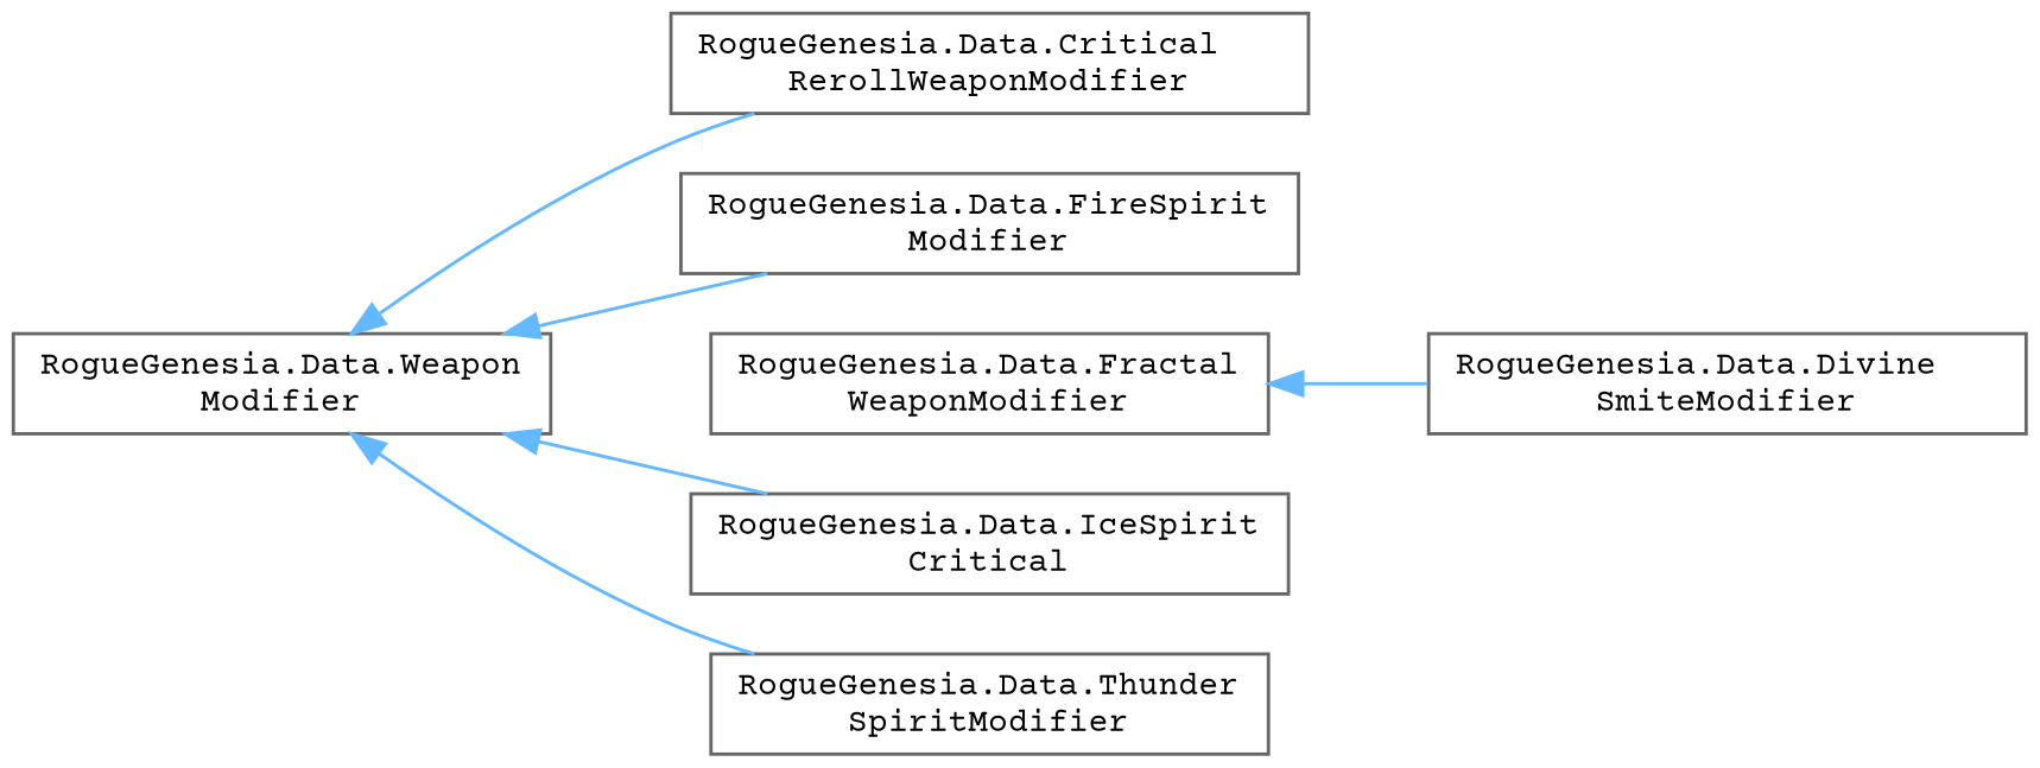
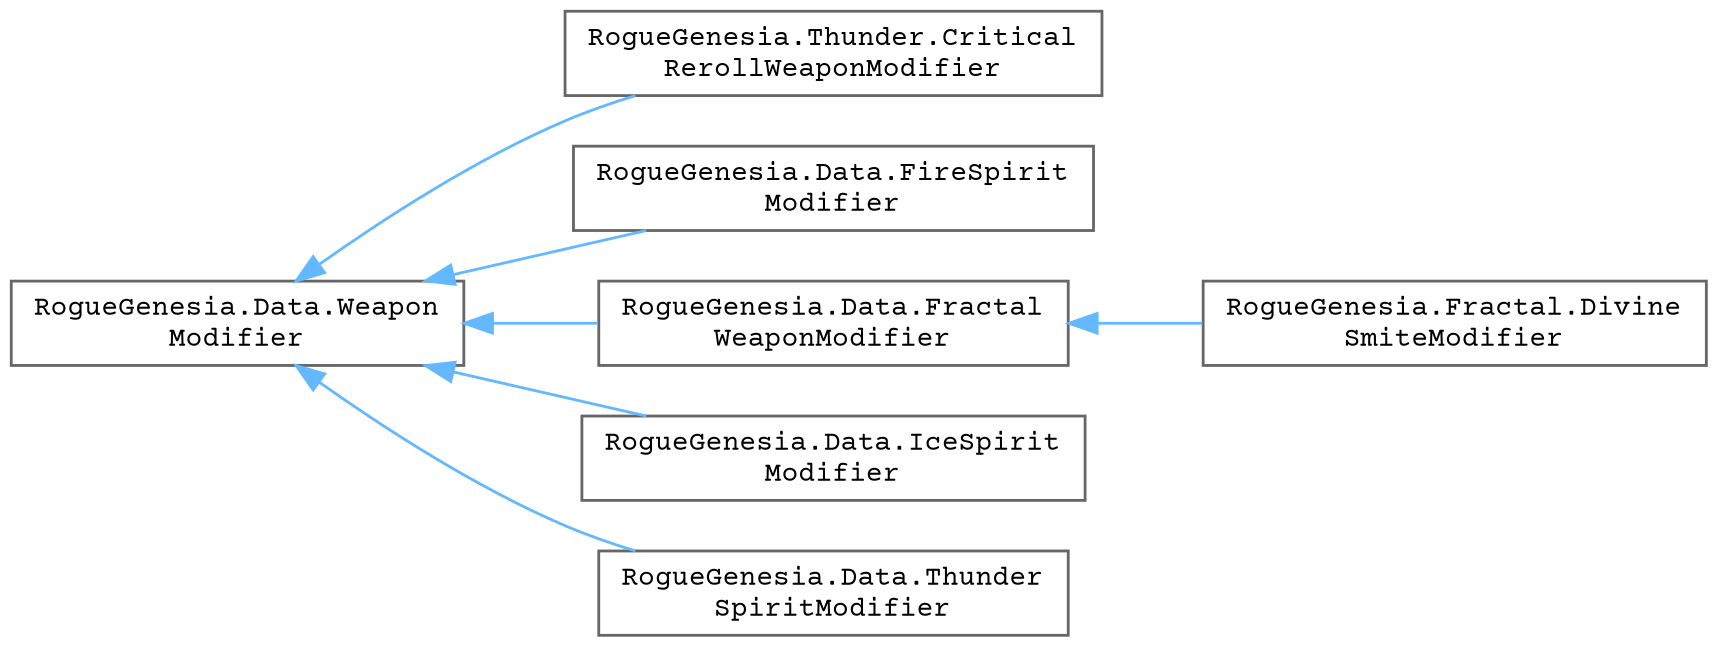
  digraph {
    fontname="Courier Prime"
    rankdir=LR
    node [color=grey40 fillcolor=white fontname="Courier Prime" fontsize=10 shape=box style=filled]
    edge [color=steelblue1 dir=back fontname="Courier Prime" fontsize=10 labelfontname=Helvetica labelfontsize=10 style=solid]
    n1 [height=0.2 label="RogueGenesia.Data.Weapon\lModifier" width=0.4]
-   n2 [height=0.2 label="RogueGenesia.Data.Critical\lRerollWeaponModifier" width=0.4]
+   n2 [height=0.2 label="RogueGenesia.Thunder.Critical\lRerollWeaponModifier" width=0.4]
    n3 [height=0.2 label="RogueGenesia.Data.FireSpirit\lModifier" width=0.4]
    n4 [height=0.2 label="RogueGenesia.Data.Fractal\lWeaponModifier" width=0.4]
-   n5 [height=0.2 label="RogueGenesia.Data.IceSpirit\lCritical" width=0.4]
+   n5 [height=0.2 label="RogueGenesia.Data.IceSpirit\lModifier" width=0.4]
    n6 [height=0.2 label="RogueGenesia.Data.Thunder\lSpiritModifier" width=0.4]
-   n7 [height=0.2 label="RogueGenesia.Data.Divine\lSmiteModifier" width=0.4]
+   n7 [height=0.2 label="RogueGenesia.Fractal.Divine\lSmiteModifier" width=0.4]
    n1 -> n2
    n1 -> n3
+   n1 -> n4
    n1 -> n5
    n1 -> n6
    n4 -> n7
  }
